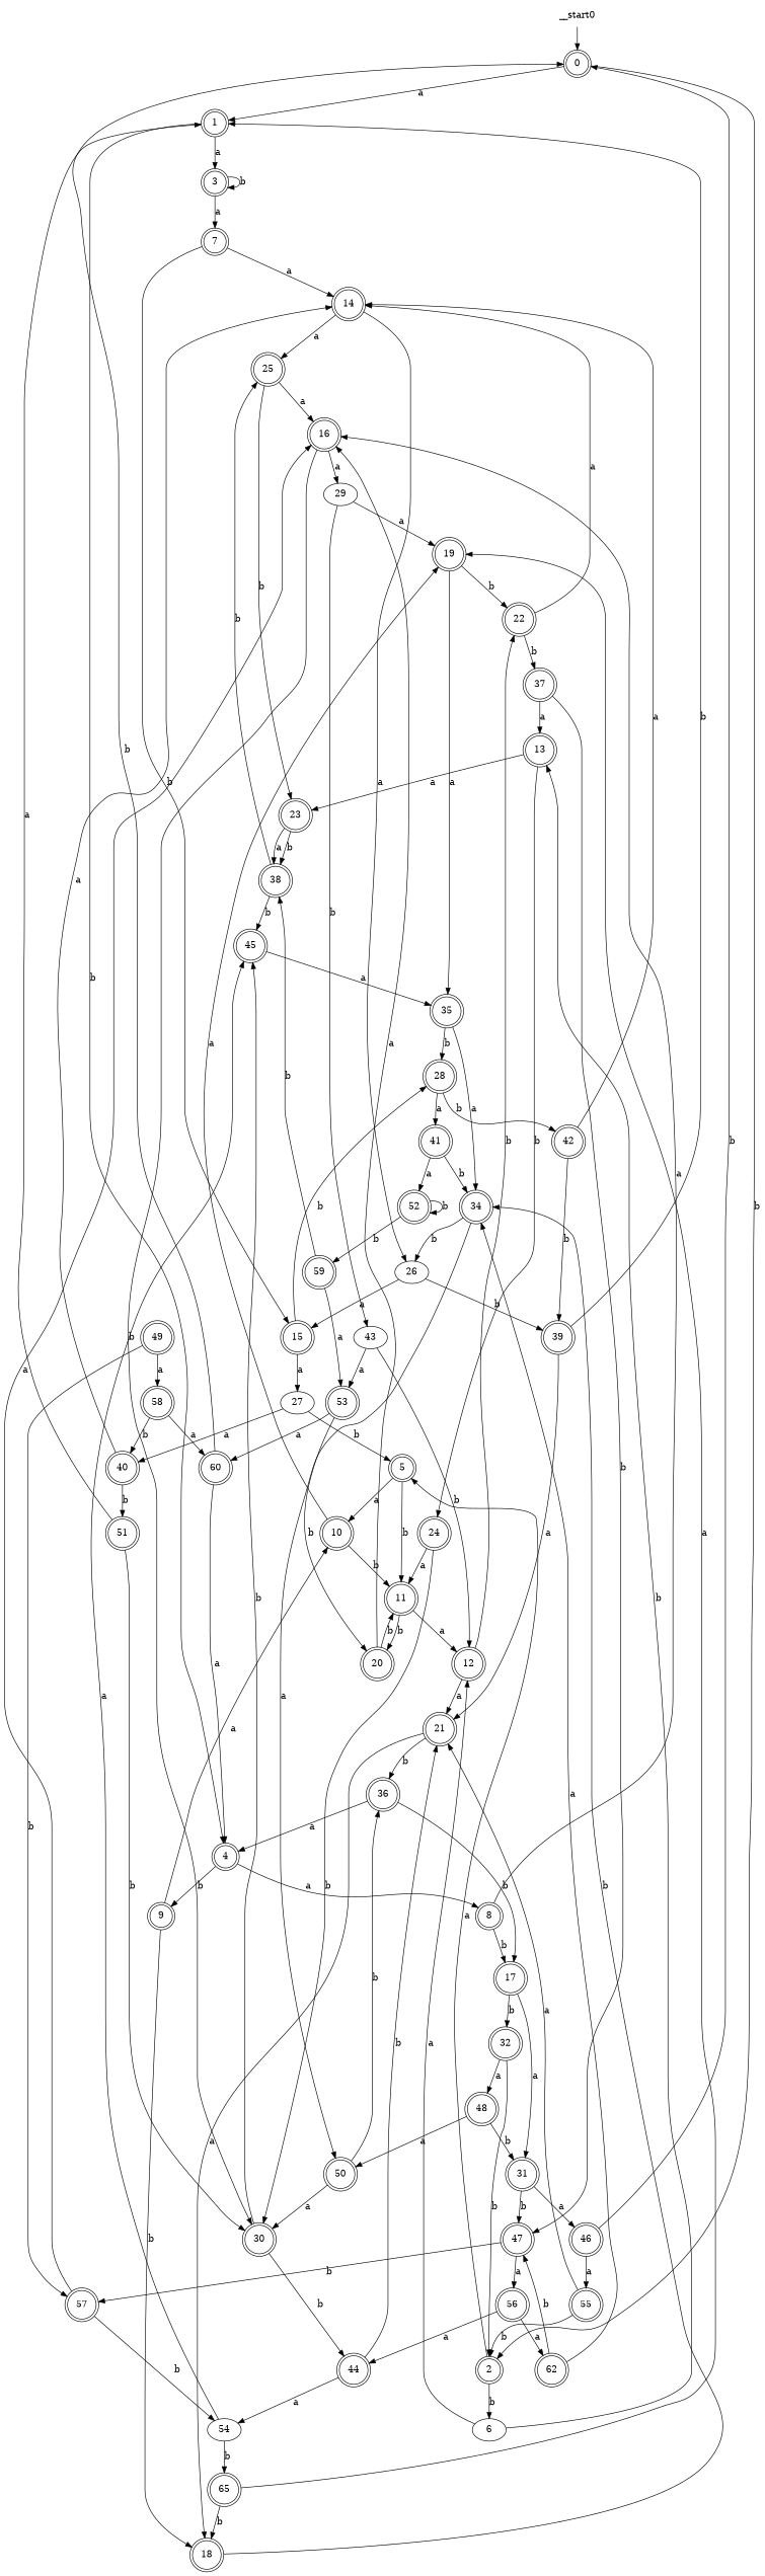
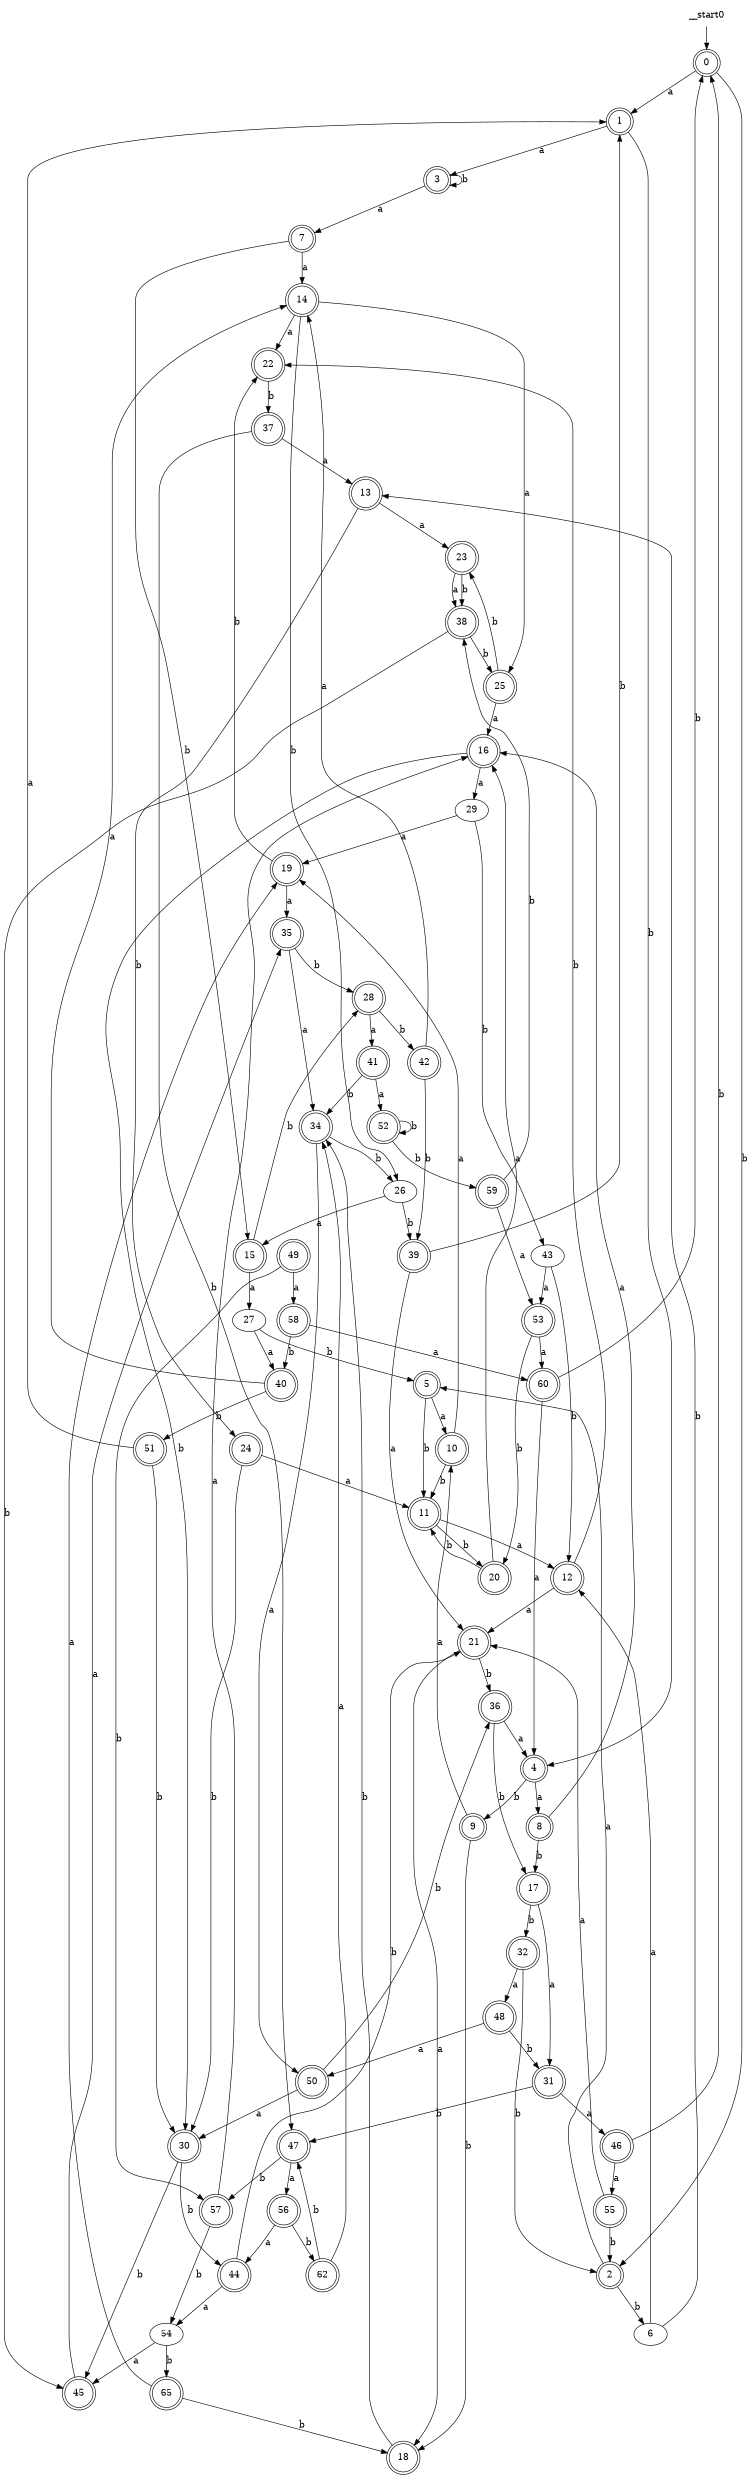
  digraph {
    fontname="DejaVu Serif"
    node [fontname="DejaVu Serif" shape=doublecircle]
    edge [fontname="DejaVu Serif"]
    __start0 [shape=none]
    0
    1
    2
    3
    4
    5
    6 [shape=""]
    7
    8
    9
    10
    11
    12
    13
    14
    15
    16
    17
    18
    19
    20
    21
    22
    23
    24
    25
    26 [shape=""]
    27 [shape=""]
    28
    29 [shape=""]
    30
    31
    32
    34
    35
    36
    37
    38
    39
    40
    41
    42
    43 [shape=""]
    44
    45
    46
    47
    48
    50
    51
    52
    53
    54 [shape=""]
    55
    56
    57
    49
    58
    59
    60
    n62 [label=65]
    62
    __start0 -> 0
    0 -> 1 [label=a]
    0 -> 2 [label=b]
    1 -> 3 [label=a]
    1 -> 4 [label=b]
    2 -> 5 [label=a]
    2 -> 6 [label=b]
    3 -> 3 [label=b]
    3 -> 7 [label=a]
    4 -> 8 [label=a]
    4 -> 9 [label=b]
    5 -> 10 [label=a]
    5 -> 11 [label=b]
    6 -> 12 [label=a]
    6 -> 13 [label=b]
    7 -> 14 [label=a]
    7 -> 15 [label=b]
    8 -> 16 [label=a]
    8 -> 17 [label=b]
    9 -> 10 [label=a]
    9 -> 18 [label=b]
    10 -> 11 [label=b]
    10 -> 19 [label=a]
    11 -> 12 [label=a]
    11 -> 20 [label=b]
    12 -> 21 [label=a]
    12 -> 22 [label=b]
    13 -> 23 [label=a]
    13 -> 24 [label=b]
    14 -> 25 [label=a]
-   14 -> 26 [label=a]
+   14 -> 26 [label=b]
    15 -> 27 [label=a]
    15 -> 28 [label=b]
    16 -> 29 [label=a]
    16 -> 30 [label=b]
    17 -> 31 [label=a]
    17 -> 32 [label=b]
    18 -> 34 [label=b]
    19 -> 22 [label=b]
    19 -> 35 [label=a]
    20 -> 11 [label=b]
    20 -> 16 [label=a]
    21 -> 18 [label=a]
    21 -> 36 [label=b]
-   22 -> 14 [label=a]
+   14 -> 22 [label=a]
    22 -> 37 [label=b]
    23 -> 38 [label=a]
    23 -> 38 [label=b]
    24 -> 11 [label=a]
    24 -> 30 [label=b]
    25 -> 16 [label=a]
    25 -> 23 [label=b]
    26 -> 15 [label=a]
    26 -> 39 [label=b]
    27 -> 5 [label=b]
    27 -> 40 [label=a]
    28 -> 41 [label=a]
    28 -> 42 [label=b]
    29 -> 19 [label=a]
    29 -> 43 [label=b]
    30 -> 44 [label=b]
    30 -> 45 [label=b]
    31 -> 46 [label=a]
    31 -> 47 [label=b]
    32 -> 2 [label=b]
    32 -> 48 [label=a]
    34 -> 26 [label=b]
    34 -> 50 [label=a]
    35 -> 28 [label=b]
    35 -> 34 [label=a]
    36 -> 4 [label=a]
    36 -> 17 [label=b]
    37 -> 13 [label=a]
    37 -> 47 [label=b]
    38 -> 25 [label=b]
    38 -> 45 [label=b]
    39 -> 1 [label=b]
    39 -> 21 [label=a]
    40 -> 14 [label=a]
    40 -> 51 [label=b]
    41 -> 34 [label=b]
    41 -> 52 [label=a]
    42 -> 14 [label=a]
    42 -> 39 [label=b]
    43 -> 12 [label=b]
    43 -> 53 [label=a]
    44 -> 21 [label=b]
    44 -> 54 [label=a]
    45 -> 35 [label=a]
    46 -> 0 [label=b]
    46 -> 55 [label=a]
    47 -> 56 [label=a]
    47 -> 57 [label=b]
    48 -> 31 [label=b]
    48 -> 50 [label=a]
    50 -> 30 [label=a]
    50 -> 36 [label=b]
    51 -> 1 [label=a]
    51 -> 30 [label=b]
    52 -> 52 [label=b]
    52 -> 59 [label=b]
    53 -> 20 [label=b]
    53 -> 60 [label=a]
    54 -> 45 [label=a]
    54 -> n62 [label=b]
    55 -> 2 [label=b]
    55 -> 21 [label=a]
    56 -> 44 [label=a]
-   56 -> 62 [label=a]
+   56 -> 62 [label=b]
    57 -> 16 [label=a]
    57 -> 54 [label=b]
    49 -> 57 [label=b]
    49 -> 58 [label=a]
    58 -> 40 [label=b]
    58 -> 60 [label=a]
    59 -> 38 [label=b]
    59 -> 53 [label=a]
    60 -> 0 [label=b]
    60 -> 4 [label=a]
    n62 -> 18 [label=b]
    n62 -> 19 [label=a]
    62 -> 34 [label=a]
    62 -> 47 [label=b]
  }
